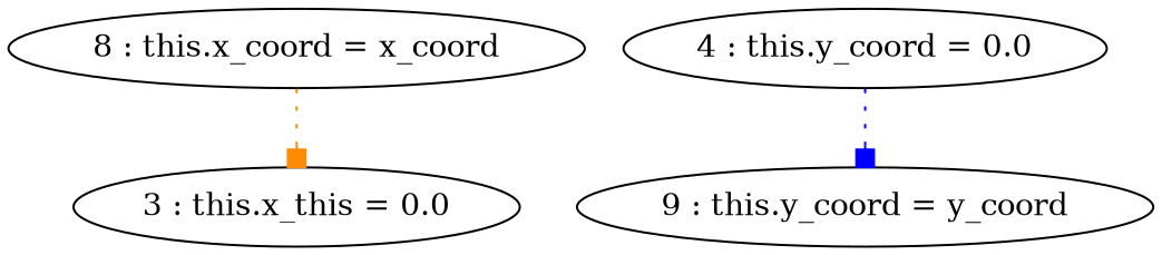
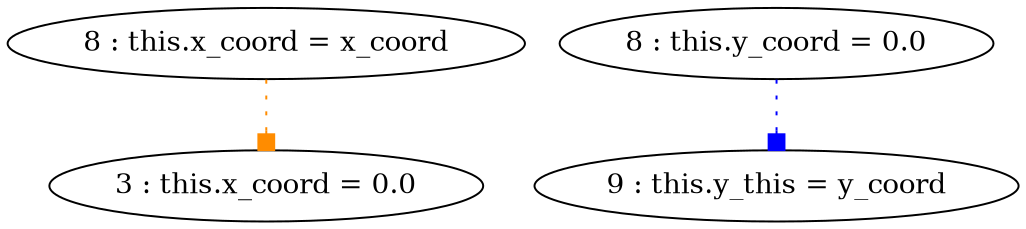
  digraph {
    edge [arrowhead=box style=dotted]
    "8 : this.x_coord = x_coord"
-   "3 : this.x_coord = 0.0" [label="3 : this.x_this = 0.0"]
-   "4 : this.y_coord = 0.0"
-   "9 : this.y_coord = y_coord"
+   "3 : this.x_coord = 0.0"
+   "4 : this.y_coord = 0.0" [label="8 : this.y_coord = 0.0"]
+   "9 : this.y_coord = y_coord" [label="9 : this.y_this = y_coord"]
    "8 : this.x_coord = x_coord" -> "3 : this.x_coord = 0.0" [color=darkorange]
    "4 : this.y_coord = 0.0" -> "9 : this.y_coord = y_coord" [color=blue]
  }
